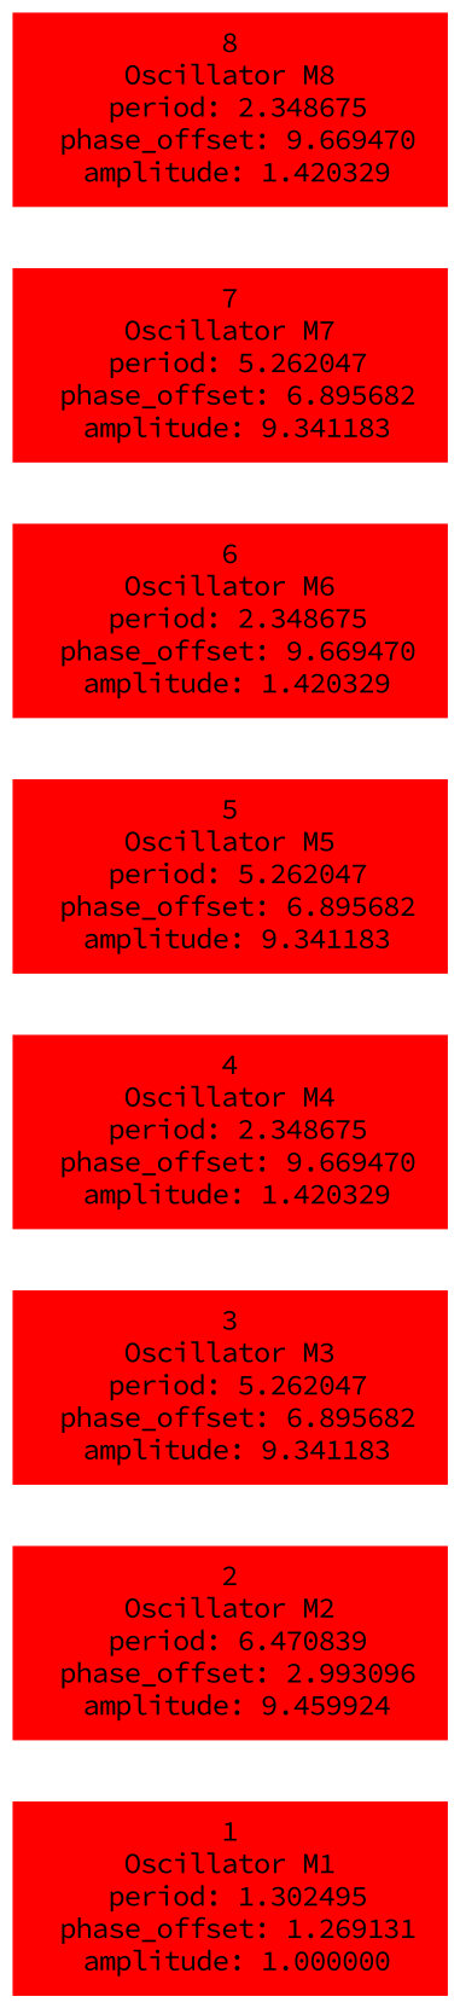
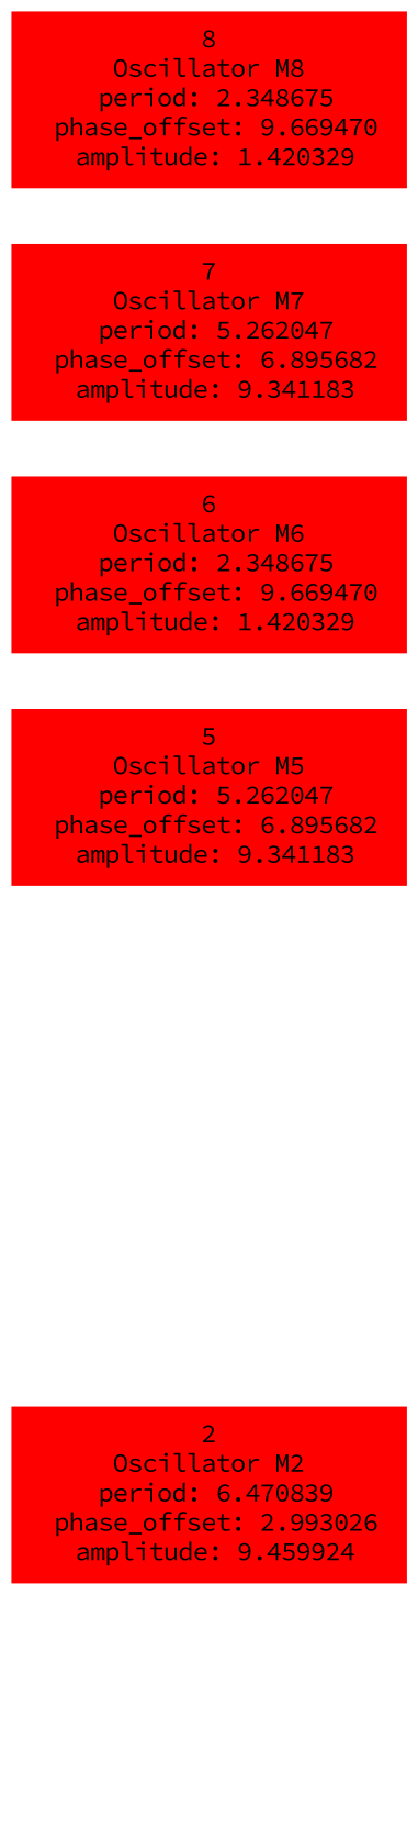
  digraph {
    forcelabels=true
    rankdir=LR
    fontname="Source Code Pro"
    node [color=red fontsize=8 shape=box style=filled fontname="Source Code Pro"]
-   n1 [label=<1<BR />Oscillator M1<BR /> period: 1.302495<BR /> phase_offset: 1.269131<BR /> amplitude: 1.000000>]
-   n2 [label=<2<BR />Oscillator M2<BR /> period: 6.470839<BR /> phase_offset: 2.993096<BR /> amplitude: 9.459924>]
-   n3 [label=<3<BR />Oscillator M3<BR /> period: 5.262047<BR /> phase_offset: 6.895682<BR /> amplitude: 9.341183>]
-   n4 [label=<4<BR />Oscillator M4<BR /> period: 2.348675<BR /> phase_offset: 9.669470<BR /> amplitude: 1.420329>]
+   n2 [label=<2<BR />Oscillator M2<BR /> period: 6.470839<BR /> phase_offset: 2.993026<BR /> amplitude: 9.459924>]
    n5 [label=<5<BR />Oscillator M5<BR /> period: 5.262047<BR /> phase_offset: 6.895682<BR /> amplitude: 9.341183>]
    n6 [label=<6<BR />Oscillator M6<BR /> period: 2.348675<BR /> phase_offset: 9.669470<BR /> amplitude: 1.420329>]
    n7 [label=<7<BR />Oscillator M7<BR /> period: 5.262047<BR /> phase_offset: 6.895682<BR /> amplitude: 9.341183>]
    n8 [label=<8<BR />Oscillator M8<BR /> period: 2.348675<BR /> phase_offset: 9.669470<BR /> amplitude: 1.420329>]
  }
